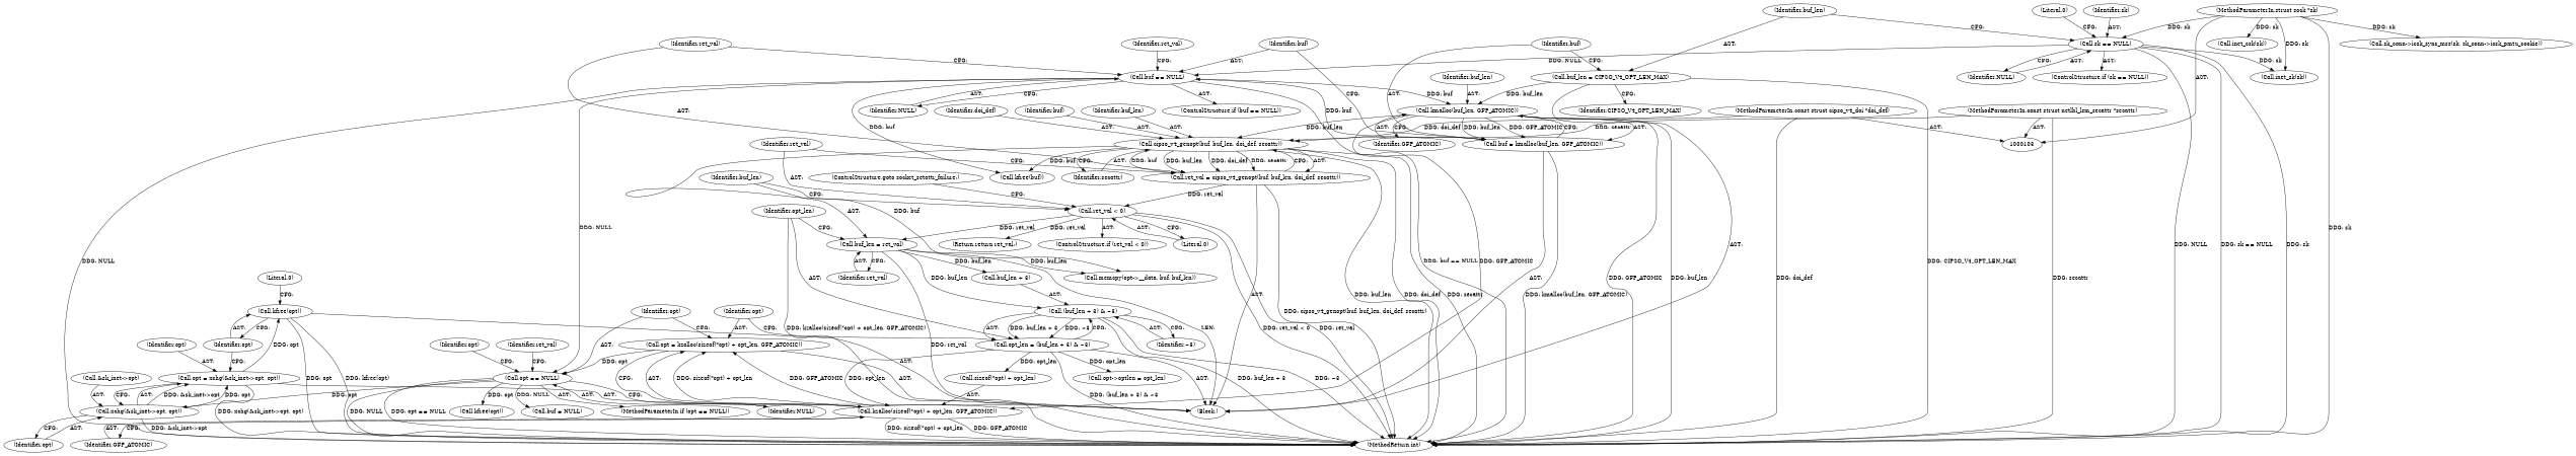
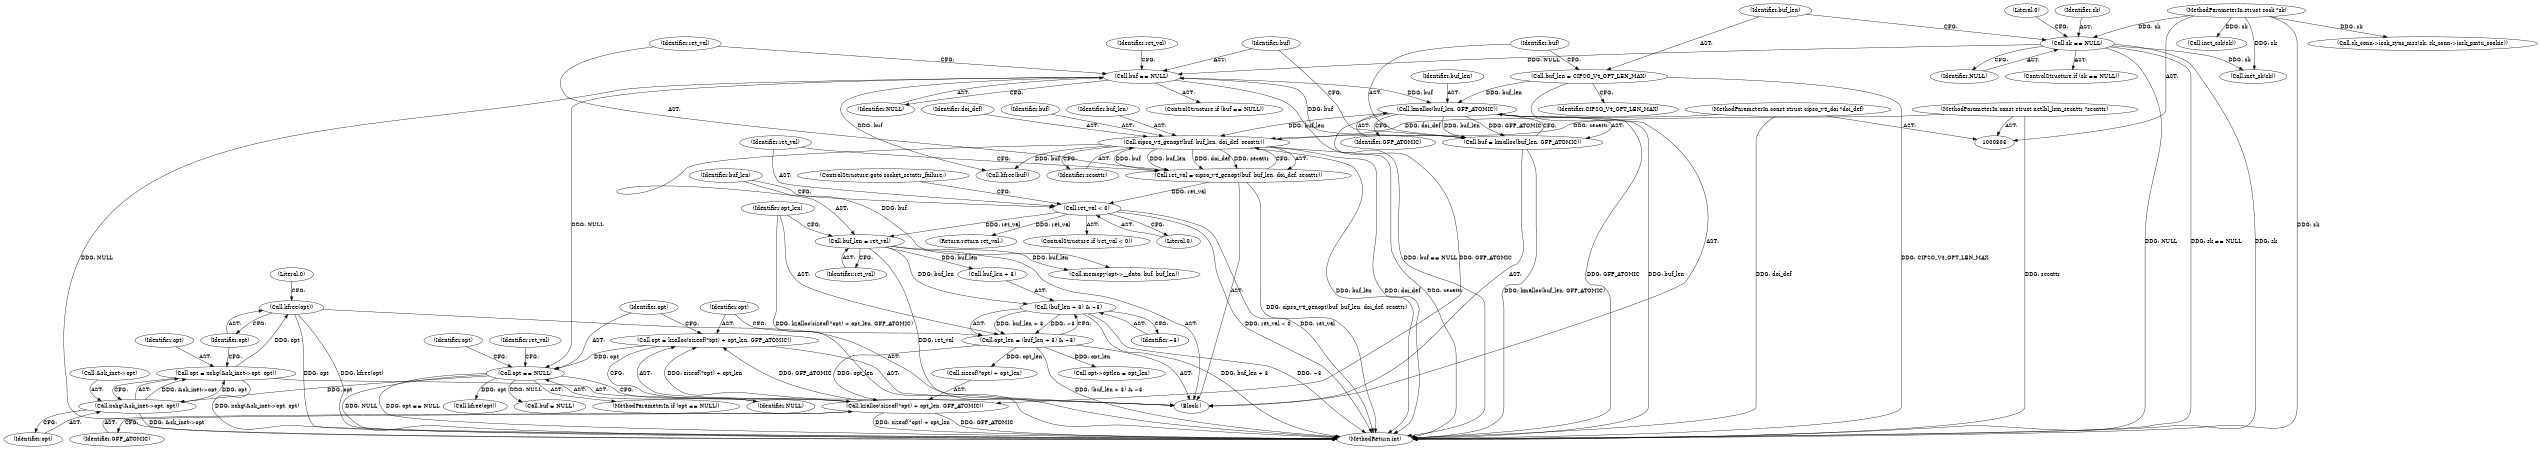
  digraph {
    fontname="DejaVu Serif"
    node [fontname="DejaVu Serif"]
    edge [fontname="DejaVu Serif"]
    n1 [label="(Call,kfree(opt))"]
    n2 [label="(MethodReturn,int)"]
    n3 [label="(Identifier,opt)"]
    n4 [label="(Block,)"]
    n5 [label="(Call,opt = xchg(&sk_inet->opt, opt))"]
    n6 [label="(Call,xchg(&sk_inet->opt, opt))"]
    n7 [label="(Identifier,opt)"]
    n8 [label="(Call,opt == NULL)"]
    n9 [label="(Call,kfree(opt))"]
    n10 [label="(Call,buf = NULL)"]
    n11 [label="(MethodParameterIn,if (opt == NULL))"]
    n12 [label="(Identifier,NULL)"]
    n13 [label="(Call,opt = kzalloc(sizeof(*opt) + opt_len, GFP_ATOMIC))"]
    n14 [label="(Call,kzalloc(sizeof(*opt) + opt_len, GFP_ATOMIC))"]
    n15 [label="(Identifier,GFP_ATOMIC)"]
    n16 [label="(Call,opt_len = (buf_len + 3) & ~3)"]
    n17 [label="(Call,(buf_len + 3) & ~3)"]
    n18 [label="(Call,opt->optlen = opt_len)"]
    n19 [label="(Call,sizeof(*opt) + opt_len)"]
    n20 [label="(Identifier,~3)"]
    n21 [label="(Call,buf_len = ret_val)"]
    n22 [label="(Call,memcpy(opt->__data, buf, buf_len))"]
    n23 [label="(Identifier,ret_val)"]
    n24 [label="(Call,buf_len + 3)"]
    n25 [label="(Call,ret_val < 0)"]
    n26 [label="(Literal,0)"]
    n27 [label="(Return,return ret_val;)"]
    n28 [label="(ControlStructure,if (ret_val < 0))"]
    n29 [label="(Call,ret_val = cipso_v4_genopt(buf, buf_len, doi_def, secattr))"]
    n30 [label="(Call,cipso_v4_genopt(buf, buf_len, doi_def, secattr))"]
    n31 [label="(Identifier,secattr)"]
    n32 [label="(Call,kfree(buf))"]
    n33 [label="(Call,buf == NULL)"]
    n34 [label="(Identifier,NULL)"]
    n35 [label="(ControlStructure,if (buf == NULL))"]
    n36 [label="(Call,kmalloc(buf_len, GFP_ATOMIC))"]
    n37 [label="(Call,buf = kmalloc(buf_len, GFP_ATOMIC))"]
    n38 [label="(Identifier,GFP_ATOMIC)"]
    n39 [label="(Call,buf_len = CIPSO_V4_OPT_LEN_MAX)"]
    n40 [label="(Identifier,CIPSO_V4_OPT_LEN_MAX)"]
    n41 [label="(Call,sk == NULL)"]
    n42 [label="(Identifier,NULL)"]
    n43 [label="(ControlStructure,if (sk == NULL))"]
    n44 [label="(Call,inet_sk(sk))"]
    n45 [label="(MethodParameterIn,struct sock *sk)"]
    n46 [label="(Call,sk_conn->icsk_sync_mss(sk, sk_conn->icsk_pmtu_cookie))"]
    n47 [label="(Call,inet_csk(sk))"]
-   1000103
+   1000103 [label=1000803]
    n49 [label="(MethodParameterIn,const struct cipso_v4_doi *doi_def)"]
    n50 [label="(MethodParameterIn,const struct netlbl_lsm_secattr *secattr)"]
    n51 [label="(Identifier,doi_def)"]
    n52 [label="(Identifier,buf)"]
    n53 [label="(Literal,0)"]
    n54 [label="(Identifier,opt)"]
    n55 [label="(Call,&sk_inet->opt)"]
    n56 [label="(Identifier,buf)"]
    n57 [label="(Identifier,opt)"]
    n58 [label="(Identifier,buf_len)"]
    n59 [label="(Identifier,ret_val)"]
    n60 [label="(Identifier,ret_val)"]
    n61 [label="(Identifier,buf_len)"]
    n62 [label="(ControlStructure,goto socket_setattr_failure;)"]
    n63 [label="(Identifier,ret_val)"]
    n64 [label="(Identifier,buf_len)"]
    n65 [label="(Identifier,buf_len)"]
    n66 [label="(Identifier,sk)"]
    n67 [label="(Identifier,opt_len)"]
    n68 [label="(Identifier,buf)"]
    n69 [label="(Identifier,ret_val)"]
    n70 [label="(Literal,0)"]
    n71 [label="(Identifier,opt)"]
    n72 [label="(Identifier,opt)"]
    n1 -> n2 [label="DDG: opt"]
    n1 -> n2 [label="DDG: kfree(opt)"]
    n1 -> n3 [label="CFG: "]
    n1 -> n4 [label="AST: "]
    n3 -> n1 [label="AST: "]
    n3 -> n5 [label="CFG: "]
    n5 -> n1 [label="DDG: opt"]
    n5 -> n2 [label="DDG: xchg(&sk_inet->opt, opt)"]
    n5 -> n4 [label="AST: "]
    n5 -> n6 [label="CFG: "]
    n6 -> n2 [label="DDG: &sk_inet->opt"]
    n6 -> n5 [label="AST: "]
    n6 -> n5 [label="DDG: &sk_inet->opt"]
    n6 -> n5 [label="DDG: opt"]
    n6 -> n7 [label="CFG: "]
    n7 -> n6 [label="AST: "]
    n8 -> n2 [label="DDG: opt == NULL"]
    n8 -> n2 [label="DDG: NULL"]
    n8 -> n6 [label="DDG: opt"]
    n8 -> n9 [label="DDG: opt"]
    n8 -> n10 [label="DDG: NULL"]
    n8 -> n11 [label="AST: "]
    n8 -> n12 [label="CFG: "]
    n12 -> n8 [label="AST: "]
    n13 -> n4 [label="AST: "]
    n13 -> n8 [label="DDG: opt"]
    n13 -> n14 [label="CFG: "]
    n14 -> n2 [label="DDG: GFP_ATOMIC"]
    n14 -> n2 [label="DDG: sizeof(*opt) + opt_len"]
    n14 -> n13 [label="AST: "]
    n14 -> n13 [label="DDG: sizeof(*opt) + opt_len"]
    n14 -> n13 [label="DDG: GFP_ATOMIC"]
    n14 -> n15 [label="CFG: "]
    n15 -> n14 [label="AST: "]
    n16 -> n2 [label="DDG: (buf_len + 3) & ~3"]
    n16 -> n4 [label="AST: "]
    n16 -> n14 [label="DDG: opt_len"]
    n16 -> n17 [label="CFG: "]
    n16 -> n18 [label="DDG: opt_len"]
    n16 -> n19 [label="DDG: opt_len"]
    n17 -> n2 [label="DDG: buf_len + 3"]
    n17 -> n2 [label="DDG: ~3"]
    n17 -> n16 [label="AST: "]
    n17 -> n16 [label="DDG: buf_len + 3"]
    n17 -> n16 [label="DDG: ~3"]
    n17 -> n20 [label="CFG: "]
    n19 -> n14 [label="AST: "]
    n20 -> n17 [label="AST: "]
    n21 -> n2 [label="DDG: ret_val"]
-   n21 -> n4 [label="LEN: "]
+   n21 -> n4 [label="AST: "]
    n21 -> n17 [label="DDG: buf_len"]
    n21 -> n22 [label="DDG: buf_len"]
    n21 -> n23 [label="CFG: "]
    n21 -> n24 [label="DDG: buf_len"]
    n23 -> n21 [label="AST: "]
    n24 -> n17 [label="AST: "]
    n25 -> n2 [label="DDG: ret_val < 0"]
    n25 -> n2 [label="DDG: ret_val"]
    n25 -> n21 [label="DDG: ret_val"]
    n25 -> n26 [label="CFG: "]
    n25 -> n27 [label="DDG: ret_val"]
    n25 -> n28 [label="AST: "]
    n26 -> n25 [label="AST: "]
    n29 -> n2 [label="DDG: cipso_v4_genopt(buf, buf_len, doi_def, secattr)"]
    n29 -> n4 [label="AST: "]
    n29 -> n25 [label="DDG: ret_val"]
    n29 -> n30 [label="CFG: "]
    n30 -> n2 [label="DDG: secattr"]
    n30 -> n2 [label="DDG: buf_len"]
    n30 -> n2 [label="DDG: doi_def"]
    n30 -> n22 [label="DDG: buf"]
    n30 -> n29 [label="AST: "]
    n30 -> n29 [label="DDG: buf"]
    n30 -> n29 [label="DDG: buf_len"]
    n30 -> n29 [label="DDG: doi_def"]
    n30 -> n29 [label="DDG: secattr"]
    n30 -> n31 [label="CFG: "]
    n30 -> n32 [label="DDG: buf"]
    n31 -> n30 [label="AST: "]
    n33 -> n2 [label="DDG: NULL"]
    n33 -> n2 [label="DDG: buf == NULL"]
    n33 -> n8 [label="DDG: NULL"]
    n33 -> n32 [label="DDG: buf"]
    n33 -> n34 [label="CFG: "]
    n33 -> n35 [label="AST: "]
    n33 -> n36 [label="DDG: buf"]
    n34 -> n33 [label="AST: "]
    n36 -> n2 [label="DDG: GFP_ATOMIC"]
    n36 -> n2 [label="DDG: buf_len"]
    n36 -> n14 [label="DDG: GFP_ATOMIC"]
    n36 -> n30 [label="DDG: buf_len"]
    n36 -> n37 [label="AST: "]
    n36 -> n37 [label="DDG: buf_len"]
    n36 -> n37 [label="DDG: GFP_ATOMIC"]
    n36 -> n38 [label="CFG: "]
    n37 -> n2 [label="DDG: kmalloc(buf_len, GFP_ATOMIC)"]
    n37 -> n4 [label="AST: "]
    n37 -> n33 [label="DDG: buf"]
    n37 -> n36 [label="CFG: "]
    n38 -> n36 [label="AST: "]
    n39 -> n2 [label="DDG: CIPSO_V4_OPT_LEN_MAX"]
    n39 -> n4 [label="AST: "]
    n39 -> n36 [label="DDG: buf_len"]
    n39 -> n40 [label="CFG: "]
    n41 -> n2 [label="DDG: sk == NULL"]
    n41 -> n2 [label="DDG: sk"]
    n41 -> n2 [label="DDG: NULL"]
    n41 -> n33 [label="DDG: NULL"]
    n41 -> n42 [label="CFG: "]
    n41 -> n43 [label="AST: "]
    n41 -> n44 [label="DDG: sk"]
    n42 -> n41 [label="AST: "]
    n45 -> n2 [label="DDG: sk"]
    n45 -> n41 [label="DDG: sk"]
    n45 -> n44 [label="DDG: sk"]
    n45 -> n46 [label="DDG: sk"]
    n45 -> n47 [label="DDG: sk"]
    n45 -> 1000103 [label="AST: "]
    n49 -> n2 [label="DDG: doi_def"]
    n49 -> n30 [label="DDG: doi_def"]
    n49 -> 1000103 [label="AST: "]
    n50 -> n2 [label="DDG: secattr"]
    n50 -> n30 [label="DDG: secattr"]
    n50 -> 1000103 [label="AST: "]
    n51 -> n30 [label="AST: "]
    n52 -> n37 [label="AST: "]
    n52 -> n39 [label="CFG: "]
    n53 -> n1 [label="CFG: "]
    n54 -> n8 [label="AST: "]
    n54 -> n13 [label="CFG: "]
    n55 -> n6 [label="AST: "]
    n56 -> n30 [label="AST: "]
    n57 -> n8 [label="CFG: "]
    n58 -> n21 [label="AST: "]
    n58 -> n25 [label="CFG: "]
    n59 -> n33 [label="CFG: "]
    n60 -> n8 [label="CFG: "]
    n61 -> n30 [label="AST: "]
    n62 -> n25 [label="CFG: "]
    n63 -> n29 [label="AST: "]
    n63 -> n33 [label="CFG: "]
    n64 -> n36 [label="AST: "]
    n65 -> n39 [label="AST: "]
    n65 -> n41 [label="CFG: "]
    n66 -> n41 [label="AST: "]
    n67 -> n2 [label="DDG: kzalloc(sizeof(*opt) + opt_len, GFP_ATOMIC)"]
    n67 -> n16 [label="AST: "]
    n67 -> n21 [label="CFG: "]
    n68 -> n33 [label="AST: "]
    n68 -> n37 [label="CFG: "]
    n69 -> n25 [label="AST: "]
    n69 -> n29 [label="CFG: "]
    n70 -> n41 [label="CFG: "]
    n71 -> n5 [label="AST: "]
    n72 -> n13 [label="AST: "]
    n72 -> n16 [label="CFG: "]
  }
